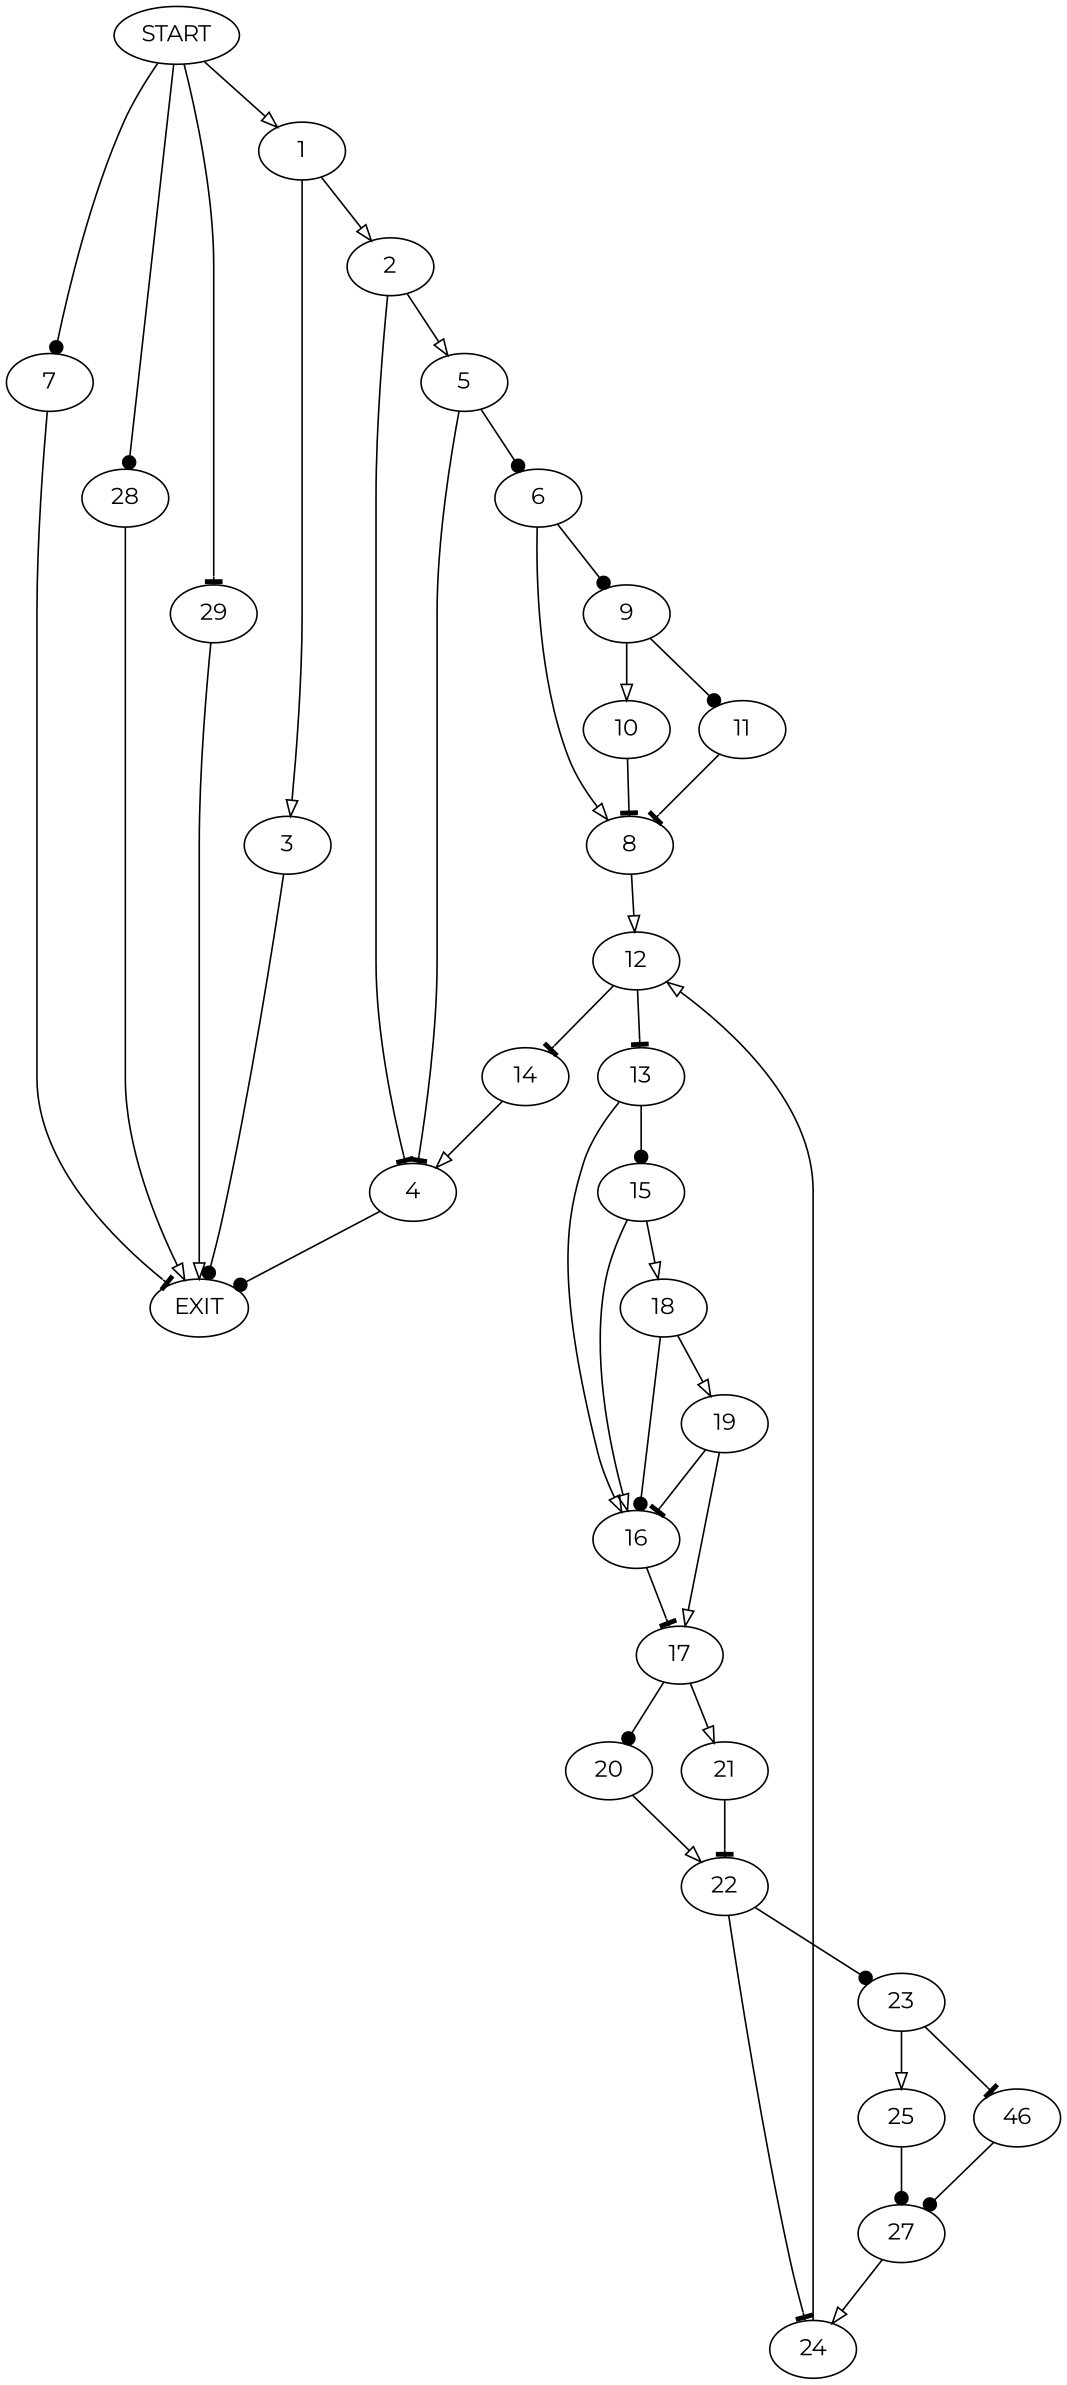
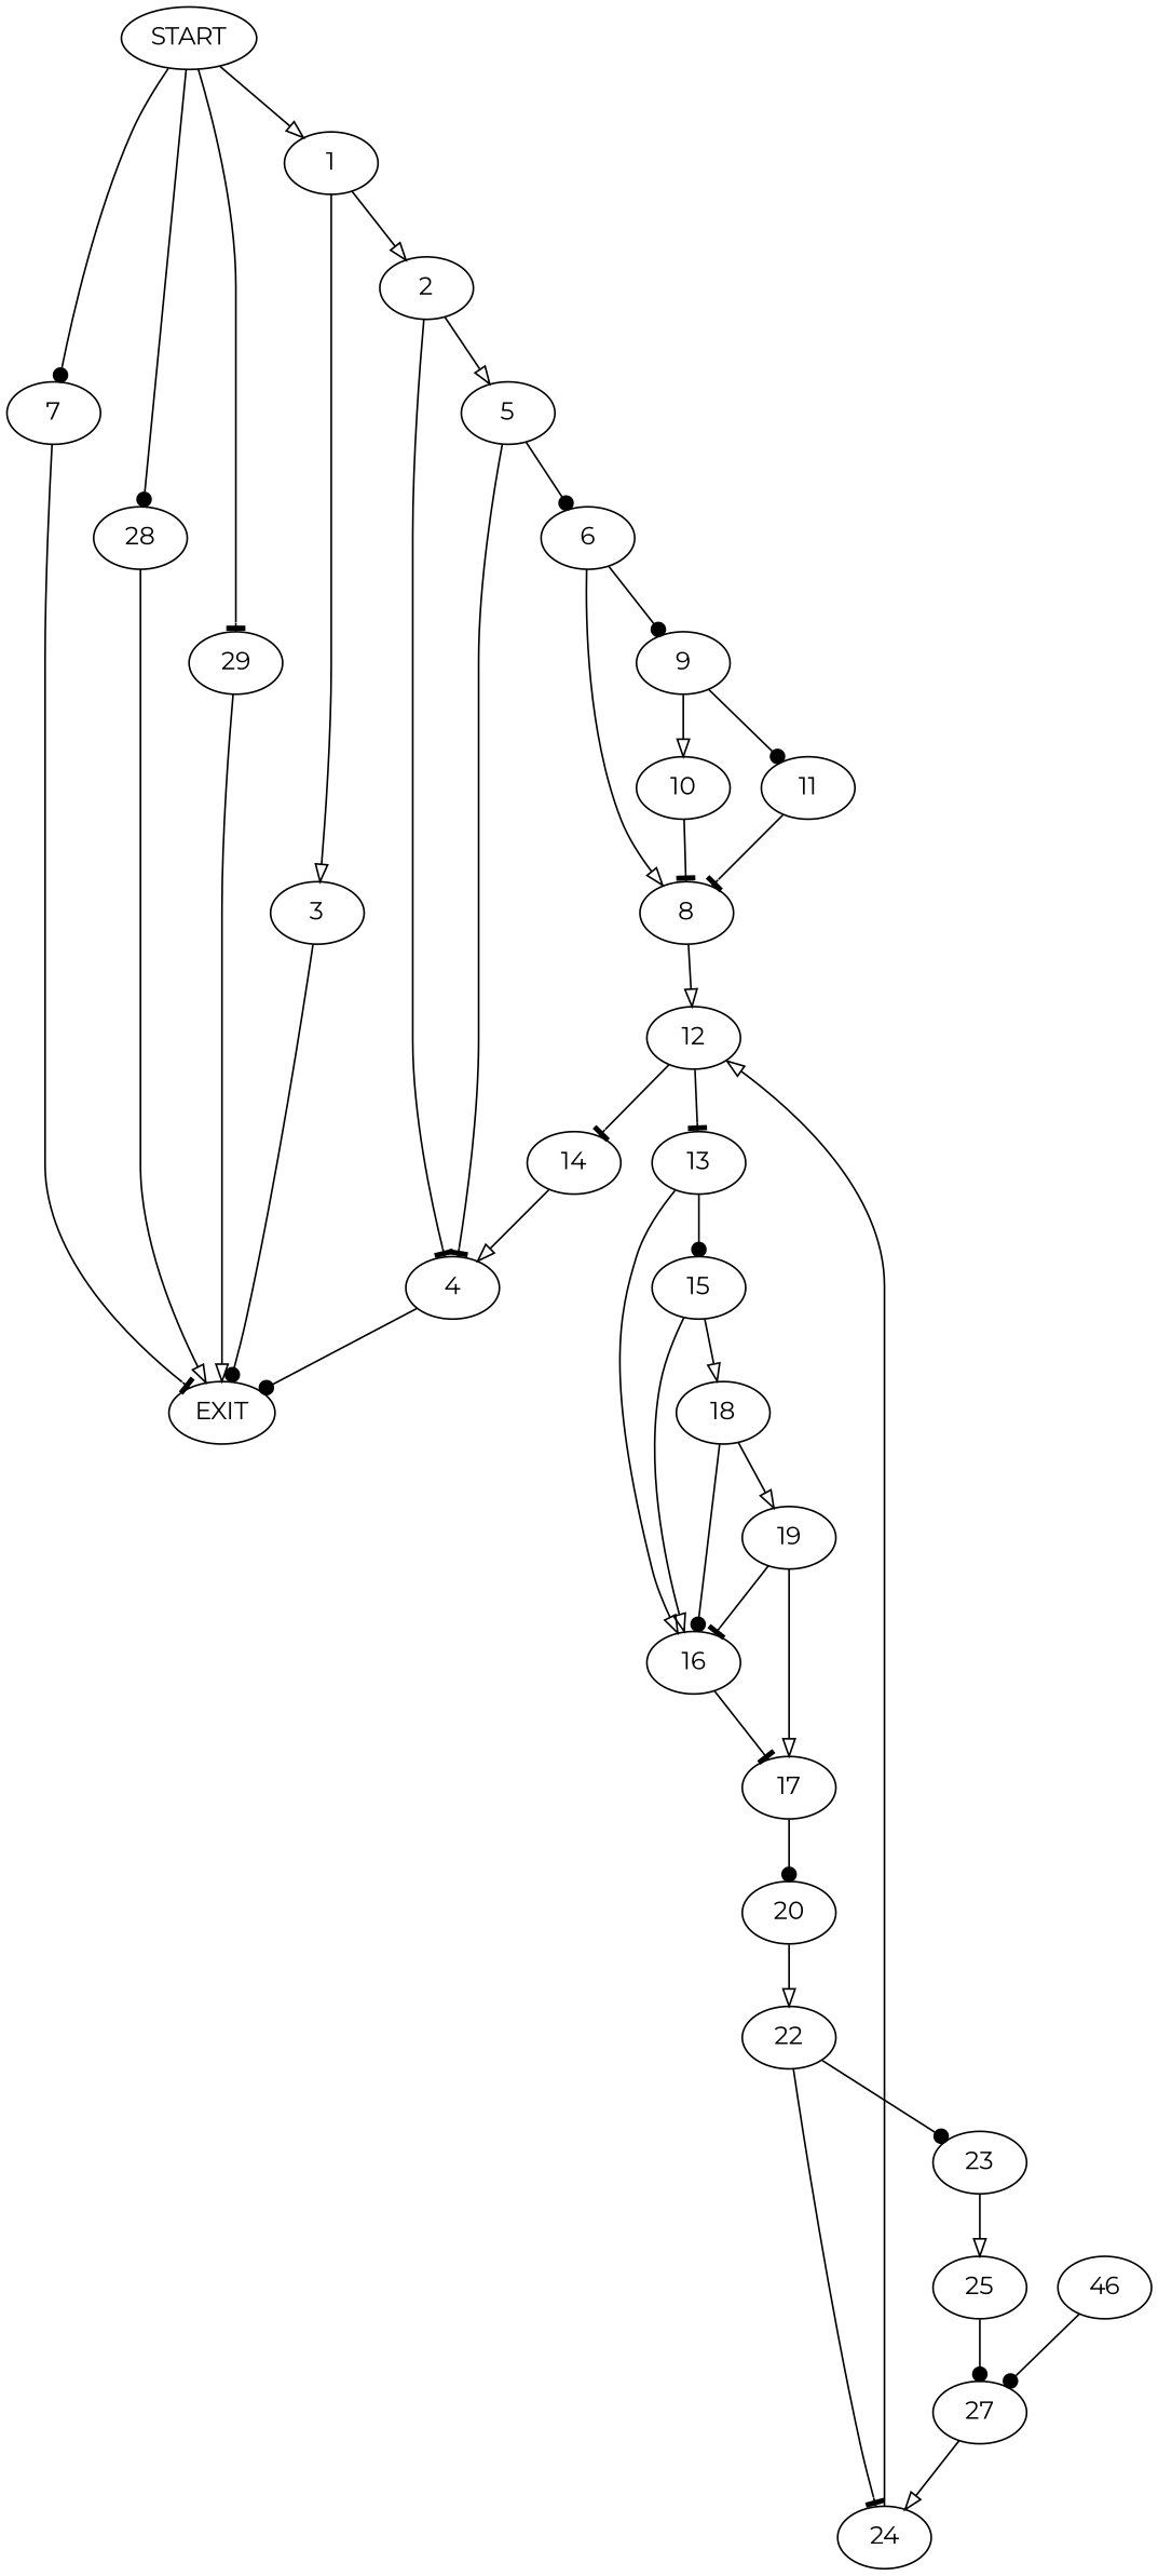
  digraph {
    fontname=Montserrat
    node [fontname=Montserrat]
    edge [arrowhead=onormal fontname=Montserrat]
    n1 [label=START]
    1
    7
    28
    29
    2
    3
    n8 [label=EXIT]
    4
    5
    6
    8
    9
    12
    10
    11
    13
    14
    15
    16
    18
    17
    19
    20
-   21
    22
    23
    24
    25
    n30 [label=46]
    27
    n1 -> 1
    n1 -> 7 [arrowhead=dot]
    n1 -> 28 [arrowhead=dot]
    n1 -> 29 [arrowhead=tee]
    1 -> 2
    1 -> 3
    7 -> n8 [arrowhead=tee]
    28 -> n8
    29 -> n8
    2 -> 4 [arrowhead=tee]
    2 -> 5
    3 -> n8 [arrowhead=dot]
    4 -> n8 [arrowhead=dot]
    5 -> 4 [arrowhead=tee]
    5 -> 6 [arrowhead=dot]
    6 -> 8
    6 -> 9 [arrowhead=dot]
    8 -> 12
    9 -> 10
    9 -> 11 [arrowhead=dot]
    12 -> 13 [arrowhead=tee]
    12 -> 14 [arrowhead=tee]
    10 -> 8 [arrowhead=tee]
    11 -> 8 [arrowhead=tee]
    13 -> 15 [arrowhead=dot]
    13 -> 16
    14 -> 4
    15 -> 16
    15 -> 18
    16 -> 17 [arrowhead=tee]
    18 -> 16 [arrowhead=dot]
    18 -> 19
    17 -> 20 [arrowhead=dot]
-   17 -> 21
    19 -> 16 [arrowhead=tee]
    19 -> 17
    20 -> 22
-   21 -> 22 [arrowhead=tee]
    22 -> 23 [arrowhead=dot]
    22 -> 24 [arrowhead=tee]
    23 -> 25
-   23 -> n30 [arrowhead=tee]
    24 -> 12
    25 -> 27 [arrowhead=dot]
    n30 -> 27 [arrowhead=dot]
    27 -> 24
  }
